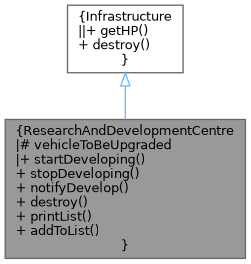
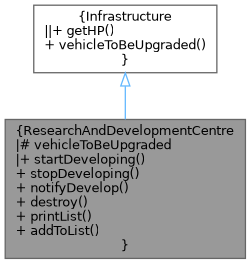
  digraph {
    node [color=gray40 fontname=Helvetica fontsize=10 shape=box style=filled]
    n1 [fillcolor=grey60 fontcolor=black height=0.2 label="{ResearchAndDevelopmentCentre\n|# vehicleToBeUpgraded\l|+ startDeveloping()\l+ stopDeveloping()\l+ notifyDevelop()\l+ destroy()\l+ printList()\l+ addToList()\l}" width=0.4]
-   n2 [fillcolor=white height=0.2 label="{Infrastructure\n||+ getHP()\l+ destroy()\l}" width=0.4]
+   n2 [fillcolor=white height=0.2 label="{Infrastructure\n||+ getHP()\l+ vehicleToBeUpgraded()\l}" width=0.4]
    n2 -> n1 [arrowtail=onormal color=steelblue1 dir=back fontname=Helvetica fontsize=10 labelfontname=Helvetica labelfontsize=10 style=solid]
  }
